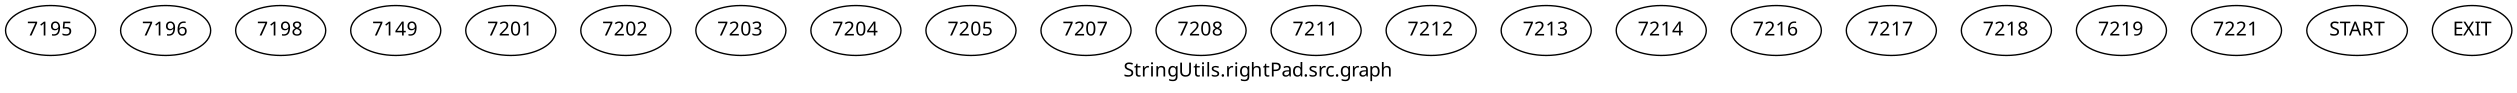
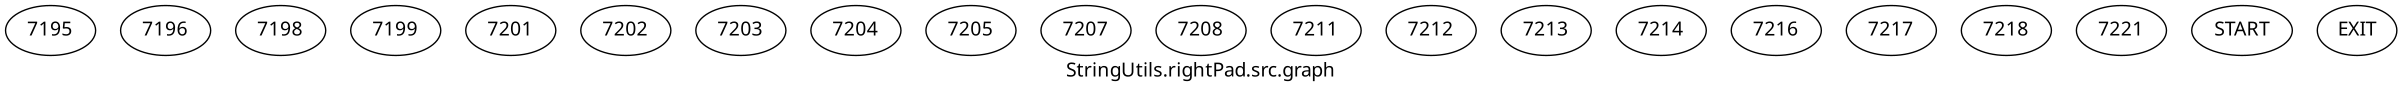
  digraph {
    label="StringUtils.rightPad.src.graph"
    fontname="Noto Sans"
    node [fontname="Noto Sans"]
    n1 [label=7195]
    n2 [label=7196]
    n3 [label=7198]
-   n4 [label=7149]
+   n4 [label=7199]
    n5 [label=7201]
    n6 [label=7202]
    n7 [label=7203]
    n8 [label=7204]
    n9 [label=7205]
    n10 [label=7207]
    n11 [label=7208]
    n12 [label=7211]
    n13 [label=7212]
    n14 [label=7213]
    n15 [label=7214]
    n16 [label=7216]
    n17 [label=7217]
    n18 [label=7218]
-   n19 [label=7219]
    n20 [label=7221]
    n21 [label=START]
    n22 [label=EXIT]
  }
